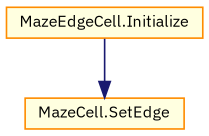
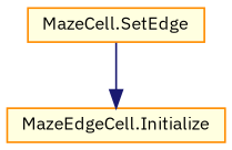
  digraph {
    rankdir=TB
    fontname="IBM Plex Sans"
    node [color=darkorange fillcolor=lightyellow fontname="IBM Plex Sans" fontsize=10 shape=record style=filled]
    n1 [fontcolor=black height=0.2 label="MazeEdgeCell.Initialize" width=0.4]
    n2 [height=0.2 label="MazeCell.SetEdge" width=0.4]
-   n1 -> n2 [color=midnightblue fontname="IBM Plex Sans" fontsize=10 labelfontname=Helvetica labelfontsize=10 style=solid]
+   n2 -> n1 [color=midnightblue fontname="IBM Plex Sans" fontsize=10 labelfontname=Helvetica labelfontsize=10 style=solid]
  }
